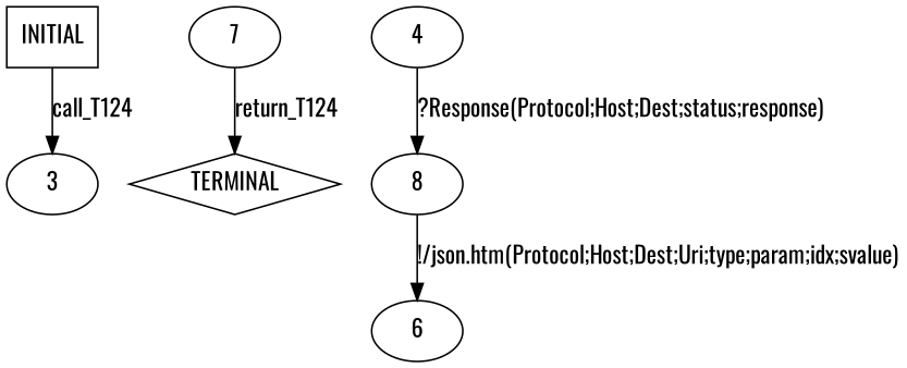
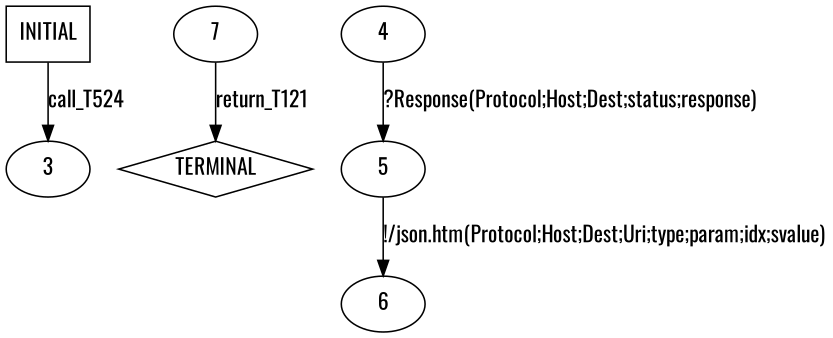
  digraph {
    fontname=Oswald
    node [fontname=Oswald]
    edge [fontname=Oswald]
    n1 [label=INITIAL shape=box]
    n2 [label=3]
    n3 [label=TERMINAL shape=diamond]
    n4 [label=4]
-   n5 [label=8]
+   n5 [label=5]
    n6 [label=6]
    n7 [label=7]
-   n1 -> n2 [label=call_T124]
+   n1 -> n2 [label=call_T524]
    n4 -> n5 [label="?Response(Protocol;Host;Dest;status;response)"]
    n5 -> n6 [label="!/json.htm(Protocol;Host;Dest;Uri;type;param;idx;svalue)"]
-   n7 -> n3 [label=return_T124]
+   n7 -> n3 [label=return_T121]
  }
